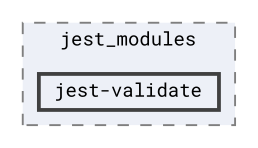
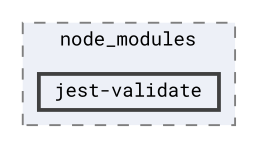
  digraph {
    compound=true
    fontname="Roboto Mono"
    n1 [color=grey25 fillcolor="#edf0f7" fontname="Roboto Mono" fontsize=10 height=0.2 label="jest-validate" shape=box style="filled,bold" width=0.4]
    subgraph cluster_1 {
      bgcolor="#edf0f7"
      fontsize=10
-     label=jest_modules
+     label=node_modules
      pencolor=grey50
      style="filled,dashed"
      n1
    }
  }
